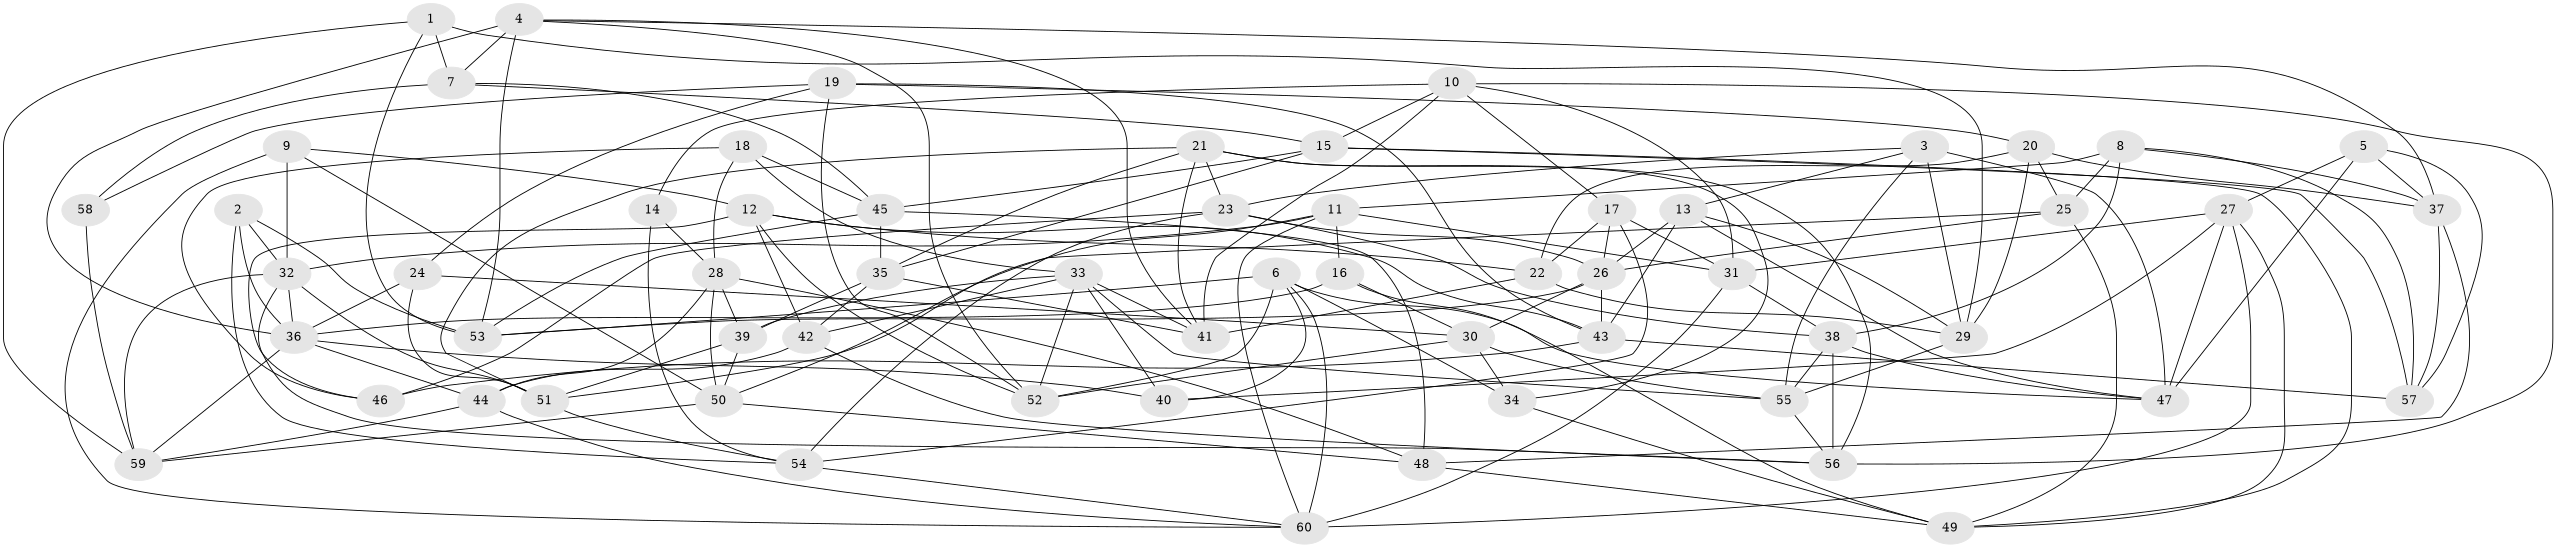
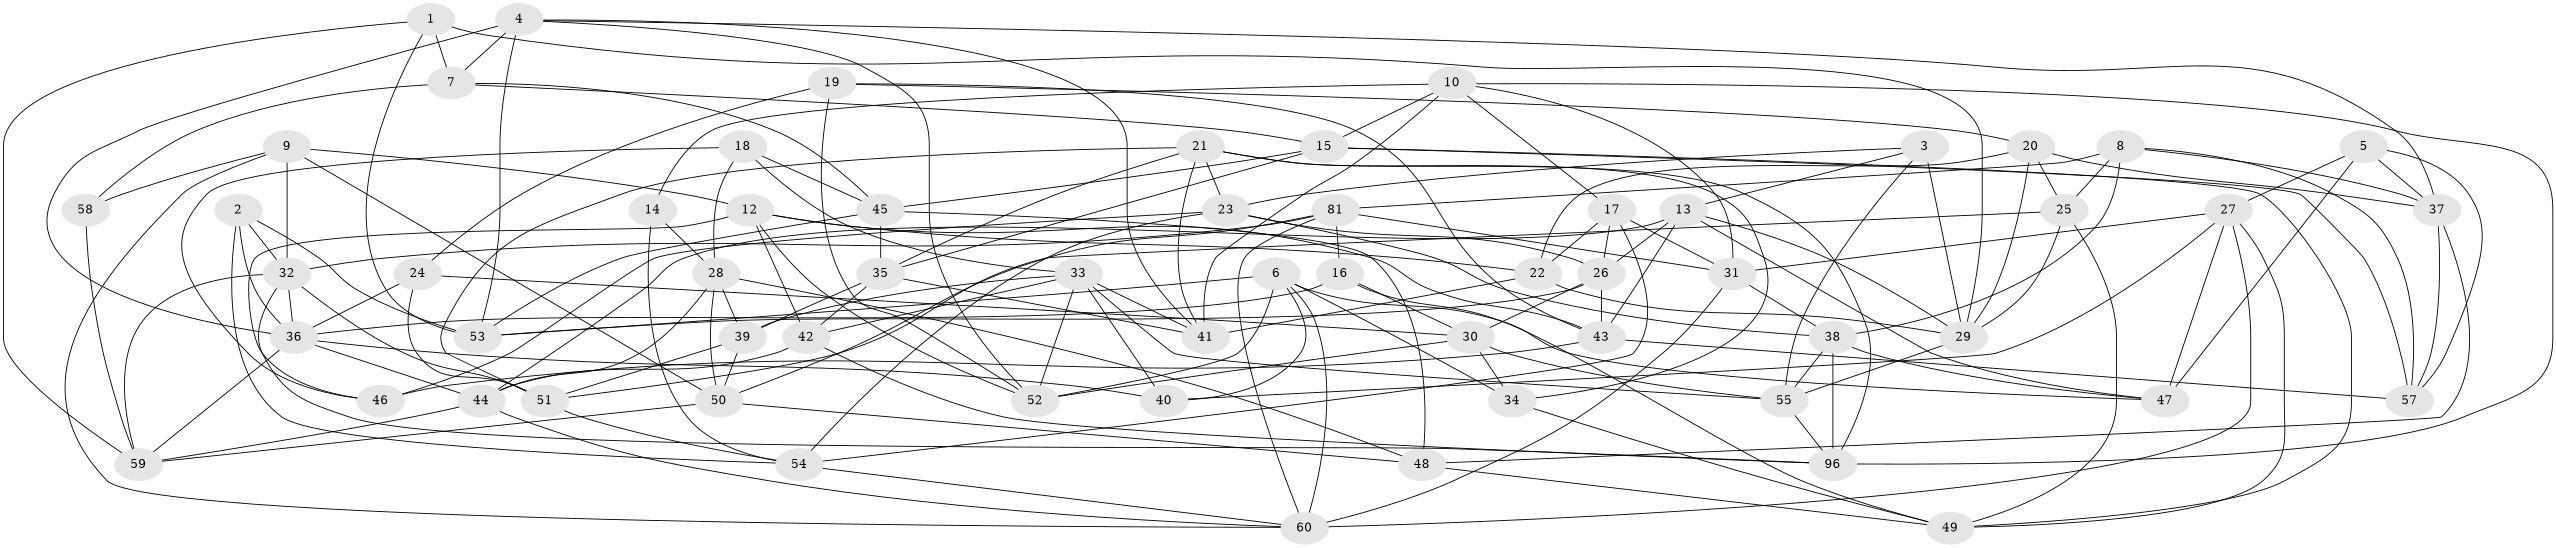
  graph {
    node [color=gray90 style=filled]
    edge [weight=1.0]
    1
    7
    29
    53
    59
    15
    45
    58
    55
    2
    32
    36
    54
-   56
+   56 [label=96]
    51
    40
    44
    60
    3
    13
    23
    47
    43
    26
    38
    46
    4
    37
    41
    52
    57
    48
    5
    27
    31
    49
    6
    34
    35
    42
    39
    8
-   11
+   11 [label=81]
    25
    50
    16
    9
    12
    22
    10
    14
    17
    28
    30
    19
    20
    24
    18
    33
    21
    1 -- 7
    1 -- 29
    1 -- 53
    1 -- 59
    7 -- 15
    7 -- 45
    7 -- 58
    29 -- 55
    15 -- 45
    15 -- 57
    15 -- 49
    15 -- 35
    45 -- 53
    45 -- 48
    45 -- 35
    58 -- 59
    55 -- 56
    2 -- 53
    2 -- 32
    2 -- 36
    2 -- 54
    32 -- 59
    32 -- 36
    32 -- 56
    32 -- 51
    36 -- 59
    36 -- 40
    36 -- 44
    54 -- 60
    51 -- 54
    44 -- 59
    44 -- 60
    3 -- 29 [weight=2.0]
    3 -- 55
    3 -- 13
    3 -- 23
-   3 -- 47
    13 -- 29
+   13 -- 44
    13 -- 47
    13 -- 43
    13 -- 26
    23 -- 54
    23 -- 26
    23 -- 38
    23 -- 46
    43 -- 46 [weight=2.0]
    43 -- 57 [weight=2.0]
    26 -- 53
    26 -- 43
    26 -- 30
    38 -- 55
    38 -- 56
    38 -- 47
    4 -- 7
    4 -- 53
    4 -- 36
    4 -- 37
    4 -- 41
    4 -- 52
    37 -- 57
    37 -- 48
    48 -- 49
    5 -- 47
    5 -- 37
    5 -- 57
    5 -- 27
    27 -- 40
    27 -- 60
    27 -- 47
    27 -- 31
    27 -- 49
    31 -- 60 [weight=2.0]
    31 -- 38
    6 -- 53
    6 -- 40
    6 -- 60
    6 -- 47
    6 -- 52
    6 -- 34
    34 -- 49
    35 -- 41
    35 -- 42
    35 -- 39
    42 -- 56
    42 -- 44
    39 -- 51
    39 -- 50
    8 -- 38
    8 -- 37
    8 -- 57
    8 -- 11
    8 -- 25 [weight=2.0]
    11 -- 32
    11 -- 60
    11 -- 31
    11 -- 50
    11 -- 16
-   25 -- 26
+   25 -- 29
    25 -- 51
    25 -- 49
    50 -- 59
    50 -- 48
    16 -- 36
    16 -- 49
    16 -- 30
    9 -- 32
    9 -- 60
    9 -- 50
    9 -- 12
    12 -- 43
    12 -- 46
    12 -- 52
    12 -- 42
    12 -- 22
    22 -- 29
    22 -- 41
    10 -- 15
    10 -- 56
    10 -- 41
    10 -- 31
    10 -- 14
    10 -- 17
    14 -- 54
    14 -- 28
    17 -- 54
    17 -- 26
    17 -- 31 [weight=2.0]
    17 -- 22
    28 -- 44
    28 -- 48
    28 -- 39
    28 -- 50
    30 -- 55
    30 -- 52
    30 -- 34
-   19 -- 58
+   9 -- 58
    19 -- 43
    19 -- 52
    19 -- 20
    19 -- 24
    20 -- 29
    20 -- 37
    20 -- 25
    20 -- 22 [weight=2.0]
    24 -- 36
    24 -- 51
    24 -- 30
    18 -- 45 [weight=2.0]
    18 -- 46 [weight=2.0]
    18 -- 28
    18 -- 33
    33 -- 55
    33 -- 40
    33 -- 41
    33 -- 52
    33 -- 42
    33 -- 39 [weight=2.0]
    21 -- 56
    21 -- 51
    21 -- 23
    21 -- 41
    21 -- 34
    21 -- 35
  }
